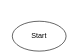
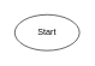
  <mxCell id="0" />
  <mxCell id="1" parent="0" />
- <mxCell id="2" value="Start" style="ellipse;whiteSpace=wrap;html=1;" vertex="1" parent="1"><mxGeometry x="20" y="35" width="90" height="50" as="geometry" /></mxCell>
+ <mxCell id="2" value="Start" style="ellipse;whiteSpace=wrap;html=1;" vertex="1" parent="1"><mxGeometry x="20" y="20" width="90" height="50" as="geometry" /></mxCell>
